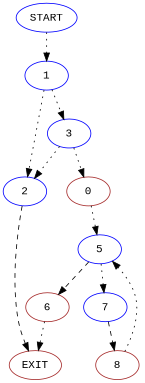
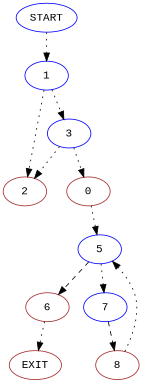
  digraph {
    fontname="Liberation Mono"
    node [color=blue fontname="Liberation Mono"]
    edge [fontname="Liberation Mono" style=dotted]
    n1 [label=START]
    1
-   2
+   2 [color=brown]
    3
    n5 [color=brown label=EXIT]
    n6 [color=brown label=0]
    5
    6 [color=brown]
    7
    8 [color=brown]
    n1 -> 1
    1 -> 2
    1 -> 3
-   2 -> n5 [style=dashed]
    3 -> 2
    3 -> n6
    n6 -> 5
    5 -> 6 [style=dashed]
    5 -> 7
    6 -> n5
    7 -> 8 [style=dashed]
    8 -> 5
  }
